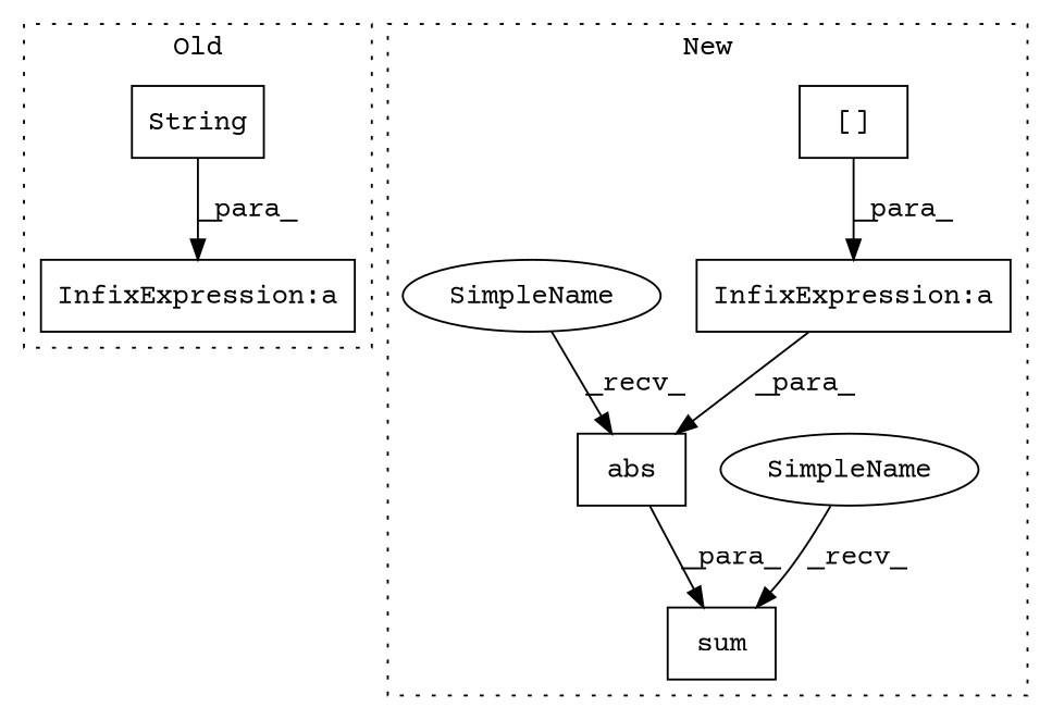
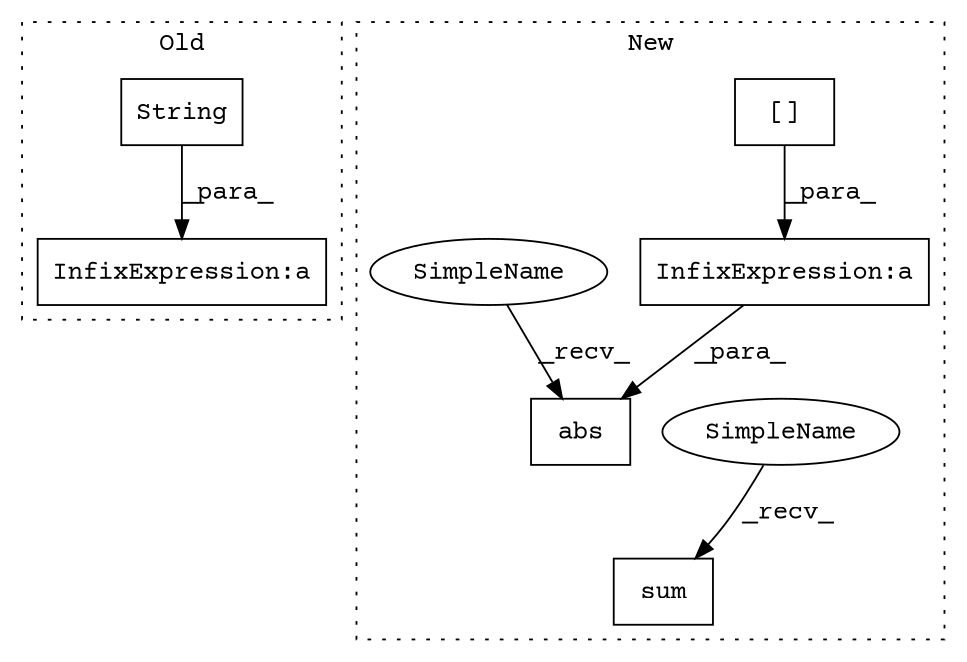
  digraph {
    fontname="Courier Prime"
    node [a=32 fontname="Courier Prime" l=3 shape=box]
    edge [fontname="Courier Prime"]
    n1 [l="7,1" label=String s="7677,7685"]
    n2 [a=27 label="InfixExpression:a" s=7674]
    n3 [l="4,1" label=abs s="8534,8647"]
    n4 [l="4,1" label=sum s="8702,8714"]
    n5 [a=27 label="InfixExpression:a" s=8590]
    n6 [a=2 l="26,2" label="[]" s="8538,8588"]
    n7 [a=42 l=5 label=SimpleName s=8696 shape=ellipse]
    n8 [a=42 l=5 label=SimpleName s=8528 shape=ellipse]
    subgraph cluster_1 {
      label=Old
      style=dotted
      n1
      n2
    }
    subgraph cluster_2 {
      label=New
      style=dotted
      n3
      n4
      n5
      n6
      n7
      n8
    }
    n1 -> n2 [label=_para_]
-   n3 -> n4 [label=_para_]
    n5 -> n3 [label=_para_]
    n6 -> n5 [label=_para_]
    n7 -> n4 [label=_recv_]
    n8 -> n3 [label=_recv_]
  }
